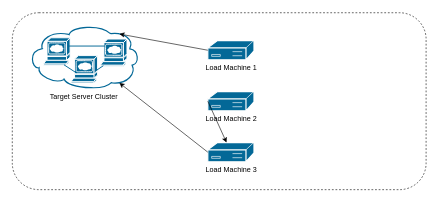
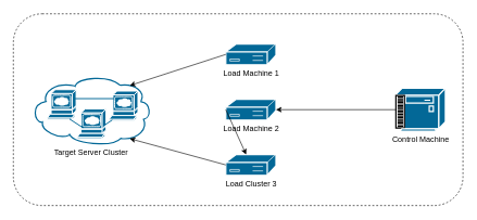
  <mxCell id="0" />
  <mxCell id="1" parent="0" />
  <mxCell id="2" value="" style="rounded=1;whiteSpace=wrap;html=1;labelBorderColor=none;dashed=1;" vertex="1" parent="1"><mxGeometry x="20" y="20.5" width="690" height="295" as="geometry" /></mxCell>
- <mxCell id="3" value="Target Server Cluster" style="shape=mxgraph.cisco.storage.web_cluster;html=1;pointerEvents=1;dashed=0;fillColor=#036897;strokeColor=#ffffff;strokeWidth=2;verticalLabelPosition=bottom;verticalAlign=top;align=center;outlineConnect=0;" vertex="1" parent="1"><mxGeometry x="46" y="40" width="186" height="106" as="geometry" /></mxCell>
+ <mxCell id="3" value="Target Server Cluster" style="shape=mxgraph.cisco.storage.web_cluster;html=1;pointerEvents=1;dashed=0;fillColor=#036897;strokeColor=#ffffff;strokeWidth=2;verticalLabelPosition=bottom;verticalAlign=top;align=center;outlineConnect=0;" vertex="1" parent="1"><mxGeometry x="46" y="115" width="186" height="106" as="geometry" /></mxCell>
  <mxCell id="4" value="Load Machine 1" style="shape=mxgraph.cisco.controllers_and_modules.3174_(desktop)_cluster_controller;html=1;pointerEvents=1;dashed=0;fillColor=#036897;strokeColor=#ffffff;strokeWidth=2;verticalLabelPosition=bottom;verticalAlign=top;align=center;outlineConnect=0;" vertex="1" parent="1"><mxGeometry x="346" y="67" width="77" height="32" as="geometry" /></mxCell>
  <mxCell id="5" value="Load Machine 2&lt;br&gt;" style="shape=mxgraph.cisco.controllers_and_modules.3174_(desktop)_cluster_controller;html=1;pointerEvents=1;dashed=0;fillColor=#036897;strokeColor=#ffffff;strokeWidth=2;verticalLabelPosition=bottom;verticalAlign=top;align=center;outlineConnect=0;" vertex="1" parent="1"><mxGeometry x="346" y="152" width="77" height="32" as="geometry" /></mxCell>
- <mxCell id="6" value="Load Machine 3" style="shape=mxgraph.cisco.controllers_and_modules.3174_(desktop)_cluster_controller;html=1;pointerEvents=1;dashed=0;fillColor=#036897;strokeColor=#ffffff;strokeWidth=2;verticalLabelPosition=bottom;verticalAlign=top;align=center;outlineConnect=0;" vertex="1" parent="1"><mxGeometry x="346" y="237" width="77" height="32" as="geometry" /></mxCell>
+ <mxCell id="6" value="Load Cluster 3" style="shape=mxgraph.cisco.controllers_and_modules.3174_(desktop)_cluster_controller;html=1;pointerEvents=1;dashed=0;fillColor=#036897;strokeColor=#ffffff;strokeWidth=2;verticalLabelPosition=bottom;verticalAlign=top;align=center;outlineConnect=0;" vertex="1" parent="1"><mxGeometry x="346" y="237" width="77" height="32" as="geometry" /></mxCell>
+ <mxCell id="7" value="Control Machine" style="shape=mxgraph.cisco.controllers_and_modules.3x74_(floor)_cluster_controller;html=1;pointerEvents=1;dashed=0;fillColor=#036897;strokeColor=#ffffff;strokeWidth=2;verticalLabelPosition=bottom;verticalAlign=top;align=center;outlineConnect=0;" vertex="1" parent="1"><mxGeometry x="606" y="135" width="77" height="66" as="geometry" /></mxCell>
+ <mxCell id="8" value="" style="endArrow=classic;html=1;exitX=0.01;exitY=0.5;exitDx=0;exitDy=0;exitPerimeter=0;entryX=1;entryY=0.5;entryDx=0;entryDy=0;entryPerimeter=0;" edge="1" parent="1" source="7" target="5"><mxGeometry width="50" height="50" relative="1" as="geometry"><mxPoint x="486" y="412" as="sourcePoint" /><mxPoint x="536" y="362" as="targetPoint" /></mxGeometry></mxCell>
  <mxCell id="9" value="" style="endArrow=classic;html=1;exitX=0;exitY=0.5;exitDx=0;exitDy=0;exitPerimeter=0;entryX=0.82;entryY=0.15;entryDx=0;entryDy=0;entryPerimeter=0;" edge="1" parent="1" source="4" target="3"><mxGeometry width="50" height="50" relative="1" as="geometry"><mxPoint x="196" y="82" as="sourcePoint" /><mxPoint x="246" y="32" as="targetPoint" /></mxGeometry></mxCell>
  <mxCell id="10" value="" style="endArrow=classic;html=1;exitX=0;exitY=0.5;exitDx=0;exitDy=0;exitPerimeter=0;" edge="1" parent="1" source="5" target="6"><mxGeometry width="50" height="50" relative="1" as="geometry"><mxPoint x="156" y="392" as="sourcePoint" /><mxPoint x="206" y="342" as="targetPoint" /></mxGeometry></mxCell>
  <mxCell id="11" value="" style="endArrow=classic;html=1;entryX=0.82;entryY=0.92;entryDx=0;entryDy=0;entryPerimeter=0;exitX=0;exitY=0.5;exitDx=0;exitDy=0;exitPerimeter=0;" edge="1" parent="1" source="6" target="3"><mxGeometry width="50" height="50" relative="1" as="geometry"><mxPoint x="256" y="402" as="sourcePoint" /><mxPoint x="306" y="352" as="targetPoint" /></mxGeometry></mxCell>
